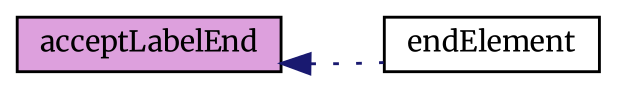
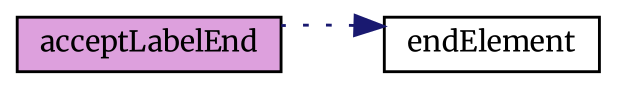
  digraph {
    rankdir=LR
    fontname=Merriweather
    node [color=black fontname=Merriweather fontsize=10 shape=box style=filled]
    n1 [fillcolor=plum fontcolor=black height=0.2 label=acceptLabelEnd width=0.4]
    n2 [fillcolor=white height=0.2 label=endElement width=0.4]
-   n1 -> n2 [color=midnightblue dir=back fontname=Merriweather fontsize=10 labelfontname=Helvetica labelfontsize=10 style=dotted]
+   n2 -> n1 [color=midnightblue dir=back fontname=Merriweather fontsize=10 labelfontname=Helvetica labelfontsize=10 style=dotted]
  }
